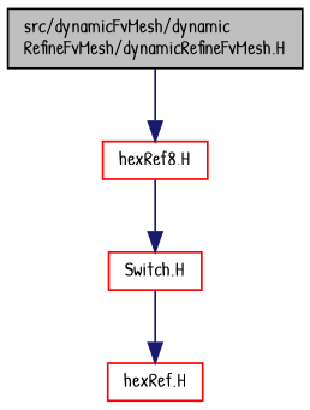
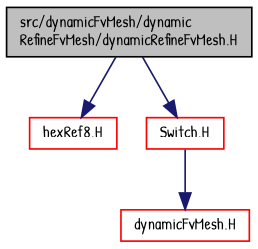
  digraph {
    fontname="Patrick Hand"
    node [color=red fontname="Patrick Hand" fontsize=10 shape=record]
    edge [color=midnightblue fontname="Patrick Hand" fontsize=10 labelfontname=Helvetica labelfontsize=10 style=solid]
    n1 [color=black fillcolor=grey75 fontcolor=black height=0.2 label="src/dynamicFvMesh/dynamic\lRefineFvMesh/dynamicRefineFvMesh.H" style=filled width=0.4]
    n2 [height=0.2 label="hexRef8.H" width=0.4]
    n3 [height=0.2 label="Switch.H" width=0.4]
-   n4 [height=0.2 label="hexRef.H" width=0.4]
+   n4 [height=0.2 label="dynamicFvMesh.H" width=0.4]
    n1 -> n2
-   n2 -> n3
+   n1 -> n3
    n3 -> n4
  }
